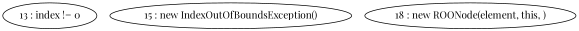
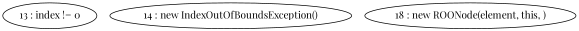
  digraph {
    fontname="Playfair Display"
    node [fontname="Playfair Display"]
    "13 : index != 0"
-   "15 : new IndexOutOfBoundsException()"
+   "15 : new IndexOutOfBoundsException()" [label="14 : new IndexOutOfBoundsException()"]
    "18 : new ROONode(element, this, )"
  }
